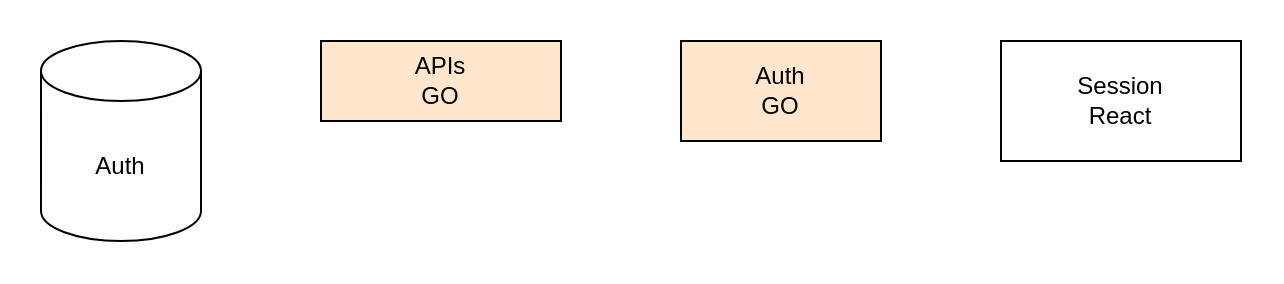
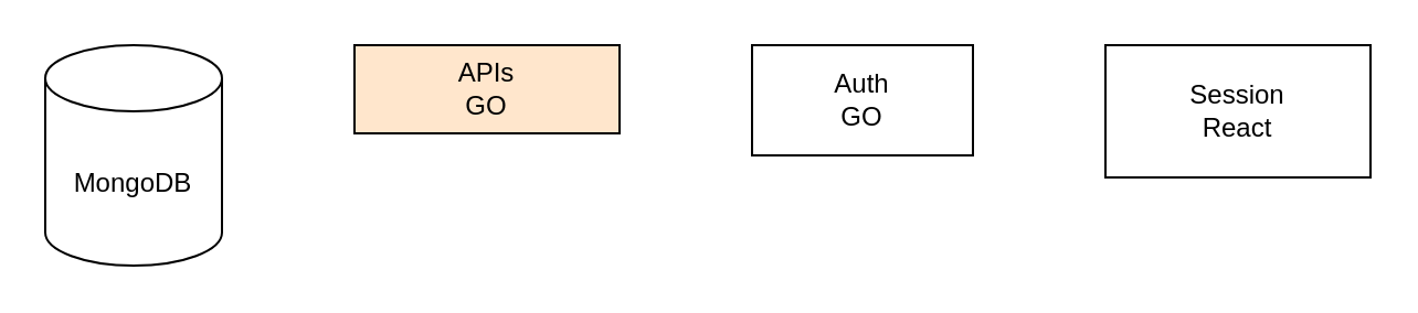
  <mxCell id="0" />
  <mxCell id="1" parent="0" />
- <mxCell id="2" value="Auth" style="shape=cylinder3;whiteSpace=wrap;html=1;boundedLbl=1;backgroundOutline=1;size=15;" vertex="1" parent="1"><mxGeometry width="80" height="100" as="geometry" x="20" y="20" /></mxCell>
+ <mxCell id="2" value="MongoDB" style="shape=cylinder3;whiteSpace=wrap;html=1;boundedLbl=1;backgroundOutline=1;size=15;" vertex="1" parent="1"><mxGeometry width="80" height="100" as="geometry" x="20" y="20" /></mxCell>
  <mxCell id="3" value="APIs&lt;br&gt;GO" style="whiteSpace=wrap;html=1;fillColor=#ffe6cc;" vertex="1" parent="1"><mxGeometry x="160" width="120" height="40" as="geometry" y="20" /></mxCell>
- <mxCell id="4" value="Auth&lt;br&gt;GO" style="whiteSpace=wrap;html=1;fillColor=#ffe6cc;" vertex="1" parent="1"><mxGeometry x="340" width="100" height="50" as="geometry" y="20" /></mxCell>
+ <mxCell id="4" value="Auth&lt;br&gt;GO" style="whiteSpace=wrap;html=1;" vertex="1" parent="1"><mxGeometry x="340" width="100" height="50" as="geometry" y="20" /></mxCell>
  <mxCell id="5" value="Session&lt;br&gt;React" style="whiteSpace=wrap;html=1;" vertex="1" parent="1"><mxGeometry x="500" width="120" height="60" as="geometry" y="20" /></mxCell>
